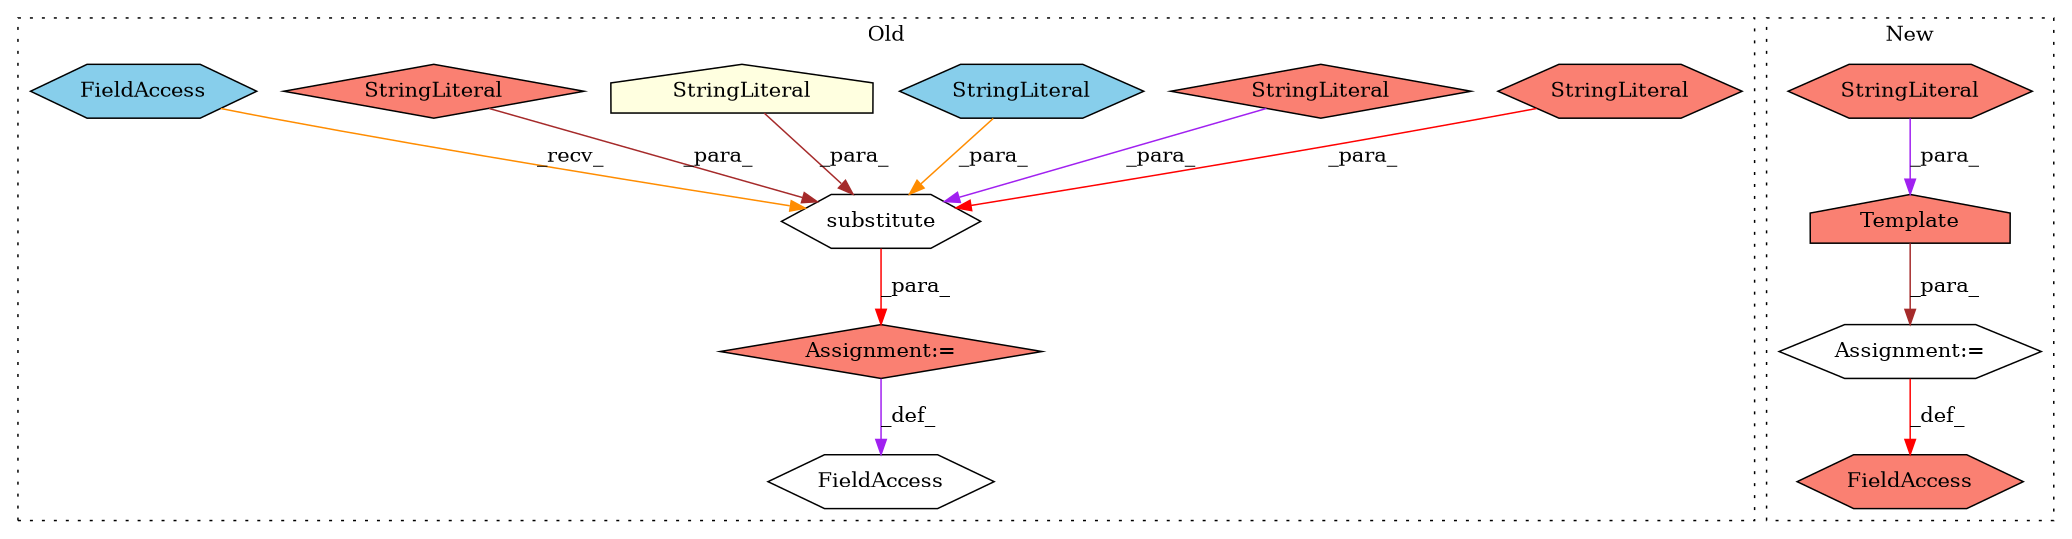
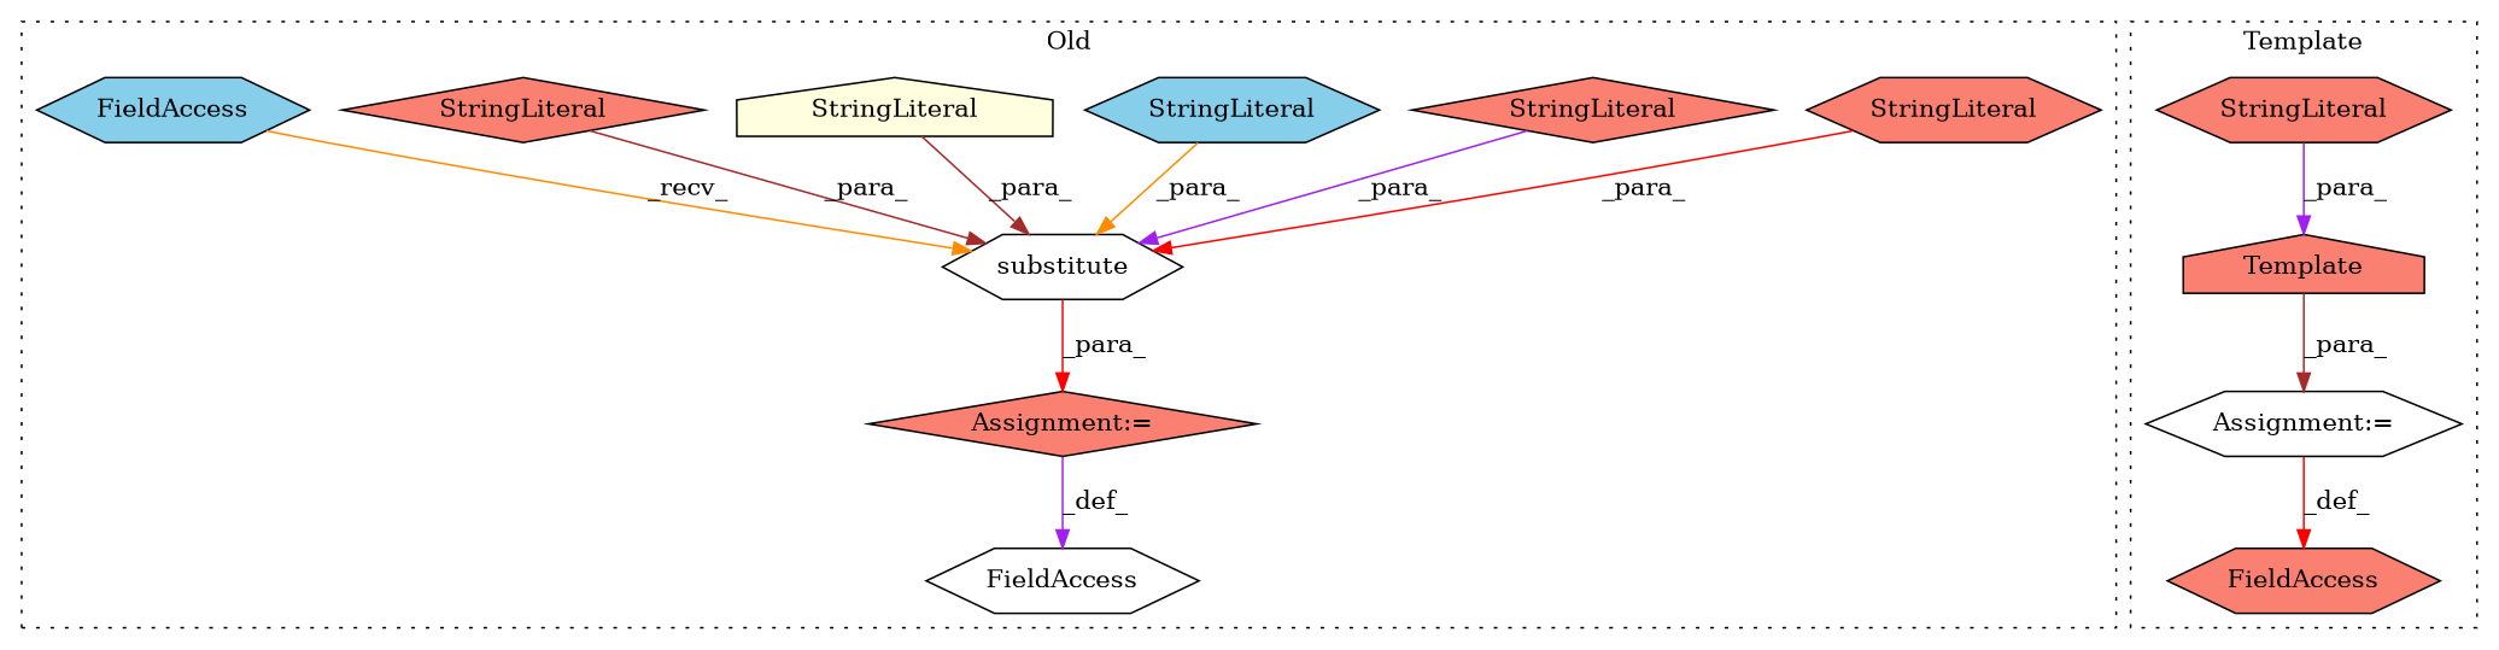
  digraph {
    node [a=45 l=41 shape=hexagon style=filled fillcolor=salmon]
    edge [color=red]
    n1 [a=32 l="11,1" label=substitute s="134706,135038" fillcolor=white]
    n2 [l=30 label=StringLiteral s=134790]
    n3 [label=StringLiteral s=134947 shape=diamond]
    n4 [l=30 label=StringLiteral s=134759 fillcolor=skyblue]
    n5 [label=StringLiteral s=134905 shape=house fillcolor=lightyellow]
    n6 [label=StringLiteral s=134821 shape=diamond]
    n7 [a=22 l=9 label=FieldAccess s=134696 fillcolor=skyblue]
    n8 [a=22 l=11 label=FieldAccess s=134676 fillcolor=white]
    n9 [a=7 l=1 label="Assignment:=" s=134695 shape=diamond]
    n10 [a=32 l="9,1" label=Template s="130820,133041" shape=house]
    n11 [l=2212 label=StringLiteral s=130829]
    n12 [a=7 l=1 label="Assignment:=" s=130819 fillcolor=white]
    n13 [a=22 l=9 label=FieldAccess s=130810]
    subgraph cluster_1 {
      label=Old
      style=dotted
      n1
      n2
      n3
      n4
      n5
      n6
      n7
      n8
      n9
    }
    subgraph cluster_2 {
-     label=New
+     label=Template
      style=dotted
      n10
      n11
      n12
      n13
    }
    n1 -> n9 [label=_para_]
    n2 -> n1 [label=_para_]
    n3 -> n1 [label=_para_ color=purple]
    n4 -> n1 [label=_para_ color=darkorange]
    n5 -> n1 [label=_para_ color=brown]
    n6 -> n1 [label=_para_ color=brown]
    n7 -> n1 [label=_recv_ color=darkorange]
    n9 -> n8 [label=_def_ color=purple]
    n10 -> n12 [label=_para_ color=brown]
    n11 -> n10 [label=_para_ color=purple]
    n12 -> n13 [label=_def_]
  }
